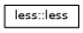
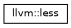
  digraph {
    rankdir=LR
-   n1 [color=black fillcolor=white fontname=Helvetica fontsize=10 height=0.2 label="less::less" shape=record style=filled width=0.4]
+   n1 [color=black fillcolor=white fontname=Helvetica fontsize=10 height=0.2 label="llvm::less" shape=record style=filled width=0.4]
  }
